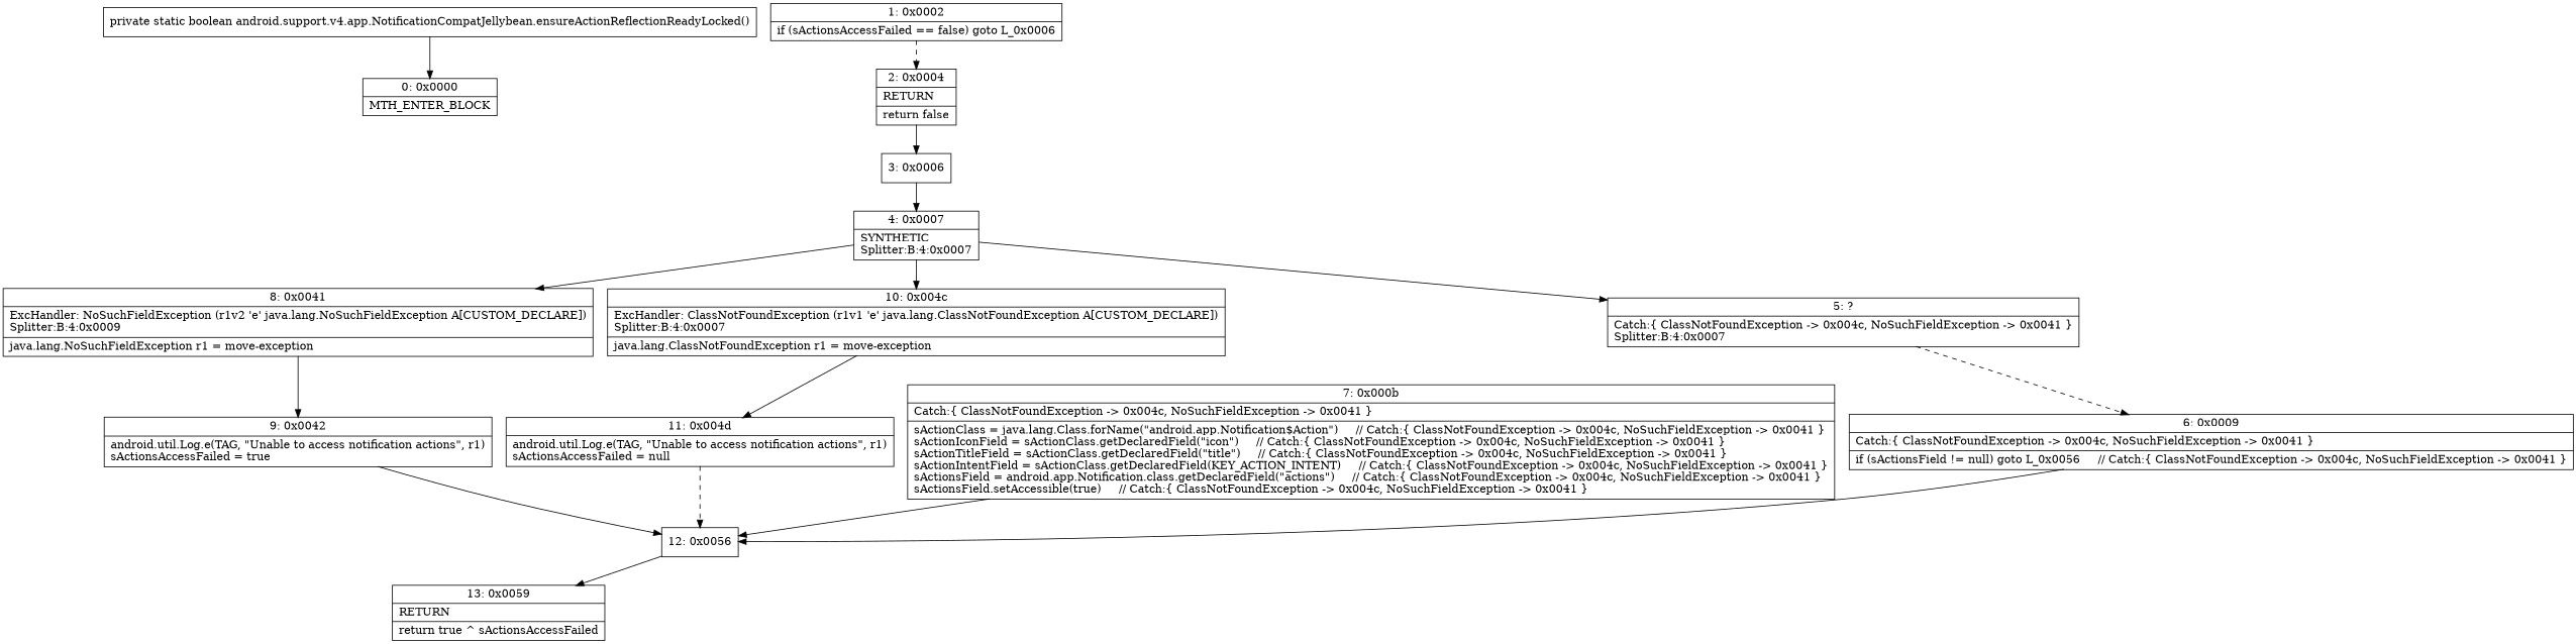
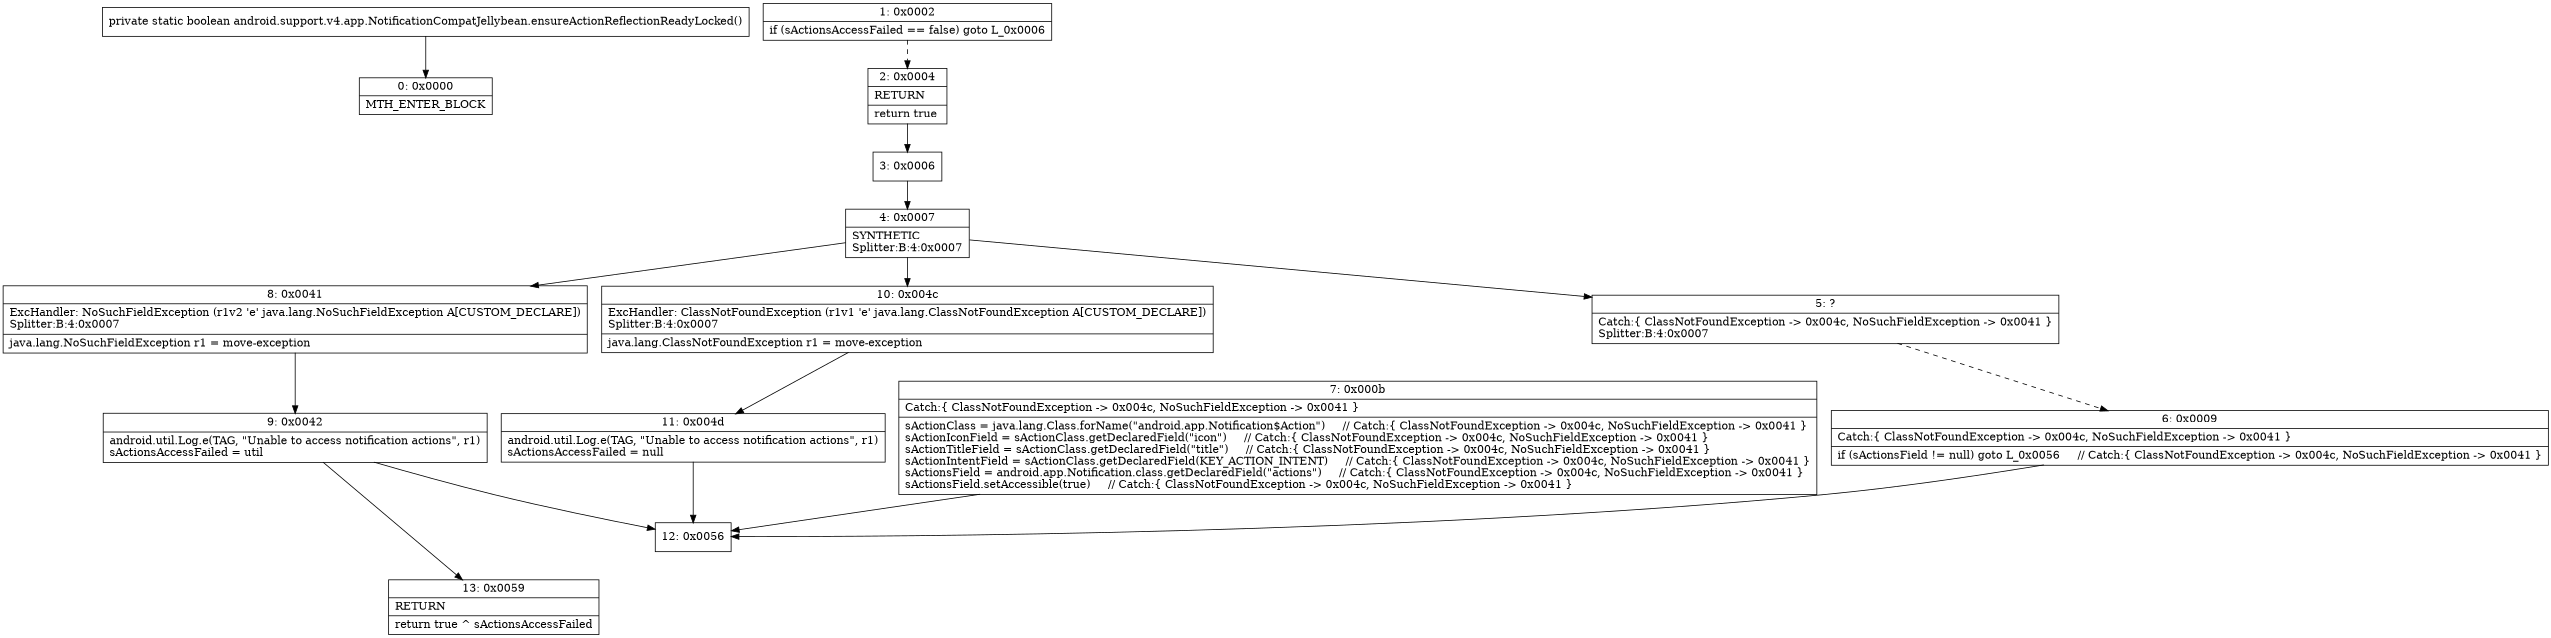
  digraph {
    node [shape=record]
    n1 [label="{0\:\ 0x0000|MTH_ENTER_BLOCK\l}"]
    n2 [label="{1\:\ 0x0002|if (sActionsAccessFailed == false) goto L_0x0006\l}"]
-   n3 [label="{2\:\ 0x0004|RETURN\l|return false\l}"]
+   n3 [label="{2\:\ 0x0004|RETURN\l|return true\l}"]
    n4 [label="{3\:\ 0x0006}"]
    n5 [label="{4\:\ 0x0007|SYNTHETIC\lSplitter:B:4:0x0007\l}"]
    n6 [label="{5\:\ ?|Catch:\{ ClassNotFoundException \-\> 0x004c, NoSuchFieldException \-\> 0x0041 \}\lSplitter:B:4:0x0007\l}"]
-   n7 [label="{8\:\ 0x0041|ExcHandler: NoSuchFieldException (r1v2 'e' java.lang.NoSuchFieldException A[CUSTOM_DECLARE])\lSplitter:B:4:0x0009\l|java.lang.NoSuchFieldException r1 = move\-exception\l}"]
+   n7 [label="{8\:\ 0x0041|ExcHandler: NoSuchFieldException (r1v2 'e' java.lang.NoSuchFieldException A[CUSTOM_DECLARE])\lSplitter:B:4:0x0007\l|java.lang.NoSuchFieldException r1 = move\-exception\l}"]
    n8 [label="{10\:\ 0x004c|ExcHandler: ClassNotFoundException (r1v1 'e' java.lang.ClassNotFoundException A[CUSTOM_DECLARE])\lSplitter:B:4:0x0007\l|java.lang.ClassNotFoundException r1 = move\-exception\l}"]
    n9 [label="{6\:\ 0x0009|Catch:\{ ClassNotFoundException \-\> 0x004c, NoSuchFieldException \-\> 0x0041 \}\l|if (sActionsField != null) goto L_0x0056     \/\/ Catch:\{ ClassNotFoundException \-\> 0x004c, NoSuchFieldException \-\> 0x0041 \}\l}"]
-   n10 [label="{9\:\ 0x0042|android.util.Log.e(TAG, \"Unable to access notification actions\", r1)\lsActionsAccessFailed = true\l}"]
+   n10 [label="{9\:\ 0x0042|android.util.Log.e(TAG, \"Unable to access notification actions\", r1)\lsActionsAccessFailed = util\l}"]
    n11 [label="{11\:\ 0x004d|android.util.Log.e(TAG, \"Unable to access notification actions\", r1)\lsActionsAccessFailed = null\l}"]
    n12 [label="{12\:\ 0x0056}"]
    n13 [label="{7\:\ 0x000b|Catch:\{ ClassNotFoundException \-\> 0x004c, NoSuchFieldException \-\> 0x0041 \}\l|sActionClass = java.lang.Class.forName(\"android.app.Notification$Action\")     \/\/ Catch:\{ ClassNotFoundException \-\> 0x004c, NoSuchFieldException \-\> 0x0041 \}\lsActionIconField = sActionClass.getDeclaredField(\"icon\")     \/\/ Catch:\{ ClassNotFoundException \-\> 0x004c, NoSuchFieldException \-\> 0x0041 \}\lsActionTitleField = sActionClass.getDeclaredField(\"title\")     \/\/ Catch:\{ ClassNotFoundException \-\> 0x004c, NoSuchFieldException \-\> 0x0041 \}\lsActionIntentField = sActionClass.getDeclaredField(KEY_ACTION_INTENT)     \/\/ Catch:\{ ClassNotFoundException \-\> 0x004c, NoSuchFieldException \-\> 0x0041 \}\lsActionsField = android.app.Notification.class.getDeclaredField(\"actions\")     \/\/ Catch:\{ ClassNotFoundException \-\> 0x004c, NoSuchFieldException \-\> 0x0041 \}\lsActionsField.setAccessible(true)     \/\/ Catch:\{ ClassNotFoundException \-\> 0x004c, NoSuchFieldException \-\> 0x0041 \}\l}"]
    n14 [label="{13\:\ 0x0059|RETURN\l|return true ^ sActionsAccessFailed\l}"]
    n15 [label="{private static boolean android.support.v4.app.NotificationCompatJellybean.ensureActionReflectionReadyLocked() }"]
    n2 -> n3 [style=dashed]
    n3 -> n4
    n4 -> n5
    n5 -> n6
    n5 -> n7
    n5 -> n8
    n6 -> n9 [style=dashed]
    n7 -> n10
    n8 -> n11
    n9 -> n12
    n10 -> n12
-   n11 -> n12 [style=dashed]
-   n12 -> n14
+   n11 -> n12
+   n10 -> n14
    n13 -> n12
    n15 -> n1
  }
